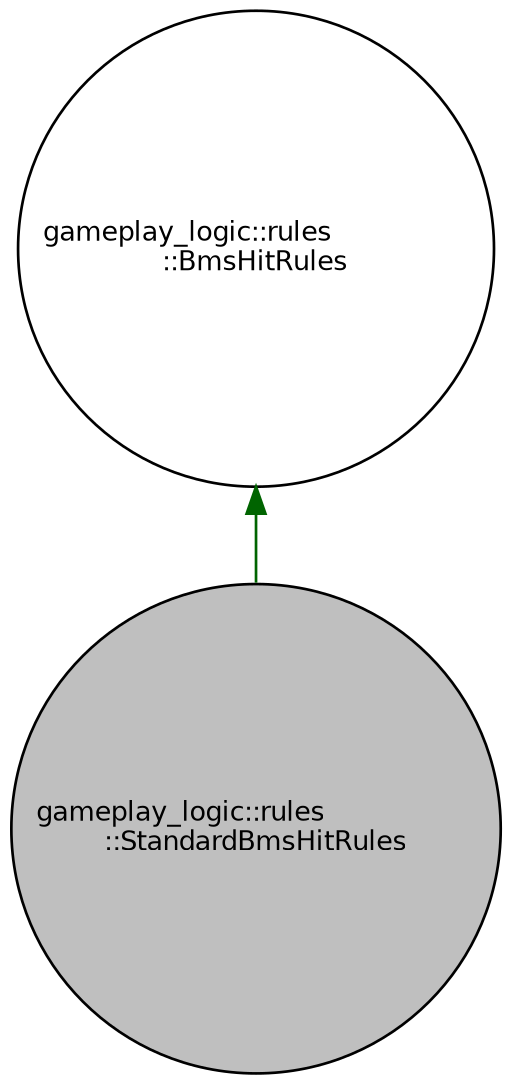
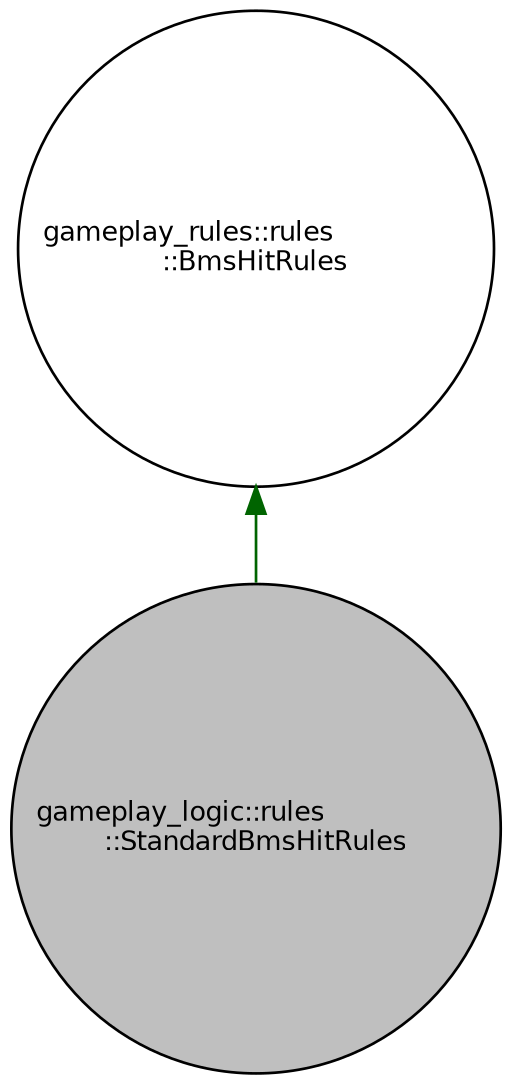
  digraph {
    node [color=black fontname=Helvetica fontsize=10 shape=circle style=filled]
    n1 [fillcolor=grey75 fontcolor=black height=0.2 label="gameplay_logic::rules\l::StandardBmsHitRules" width=0.4]
-   n2 [fillcolor=white height=0.2 label="gameplay_logic::rules\l::BmsHitRules" width=0.4]
+   n2 [fillcolor=white height=0.2 label="gameplay_rules::rules\l::BmsHitRules" width=0.4]
    n2 -> n1 [color=darkgreen dir=back fontname=Helvetica fontsize=10 labelfontname=Helvetica labelfontsize=10 style=solid]
  }
